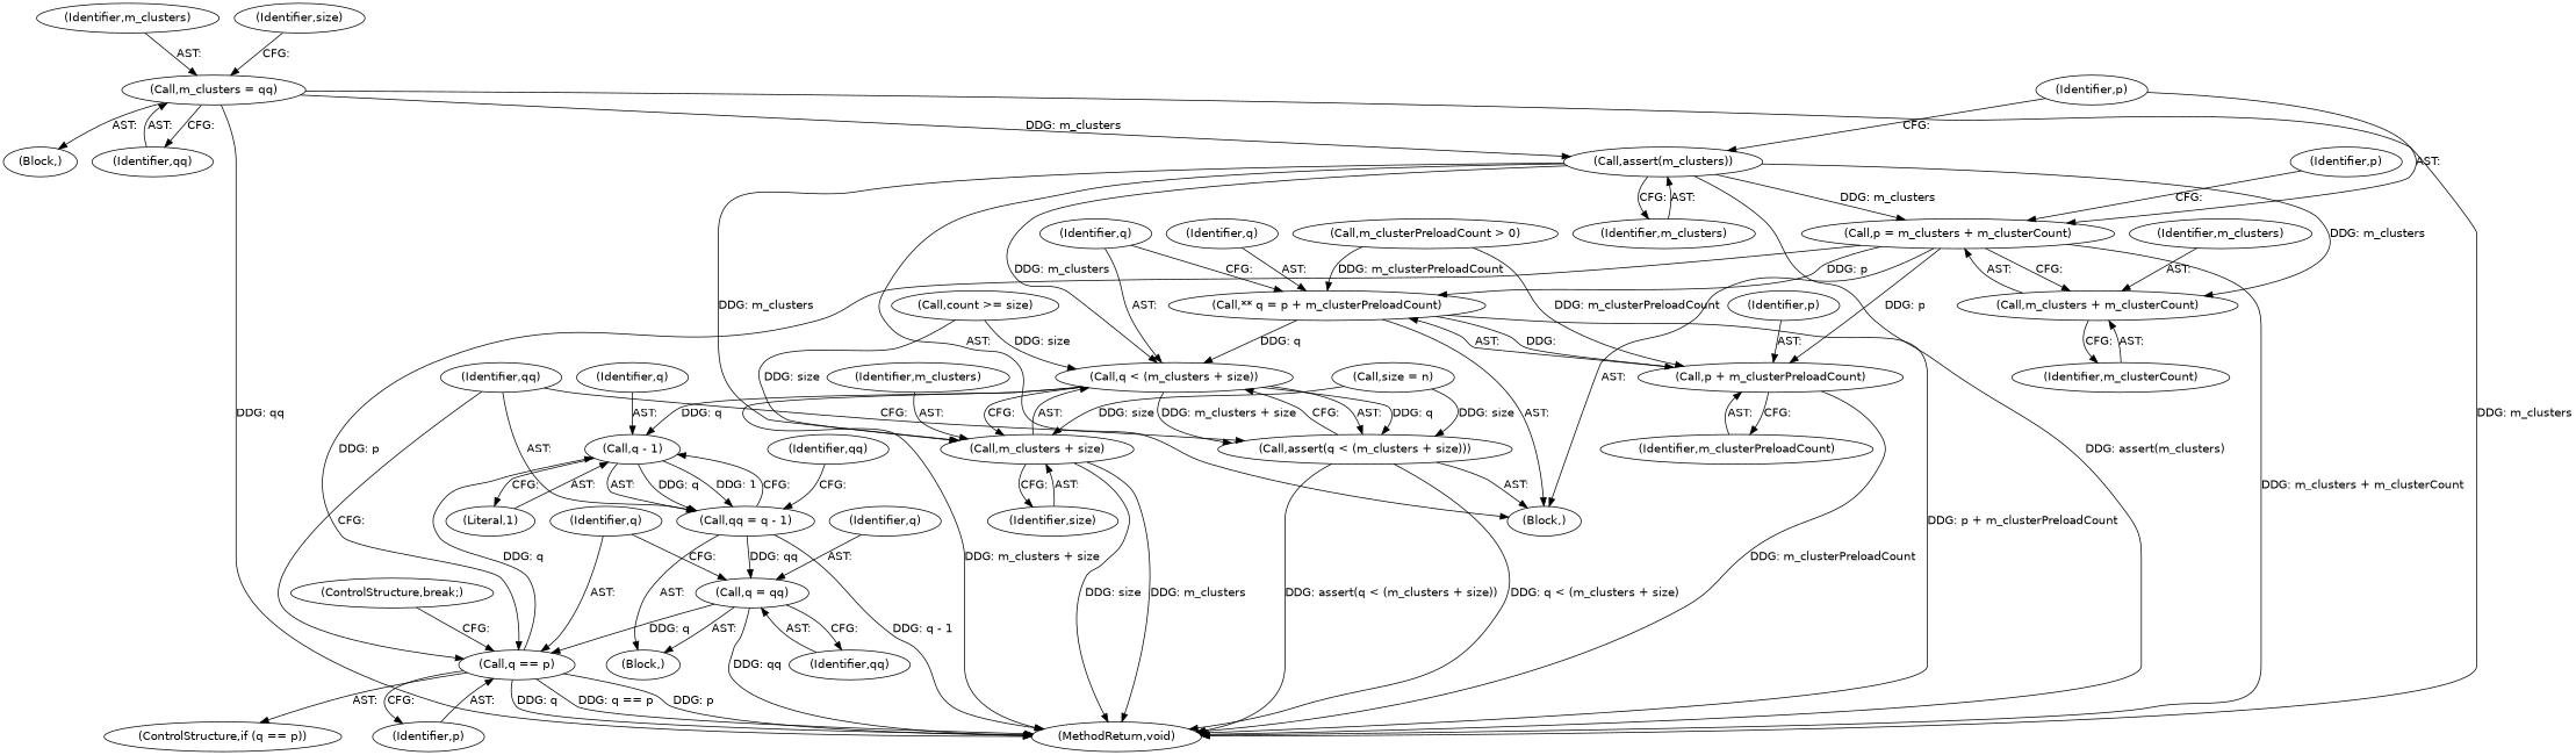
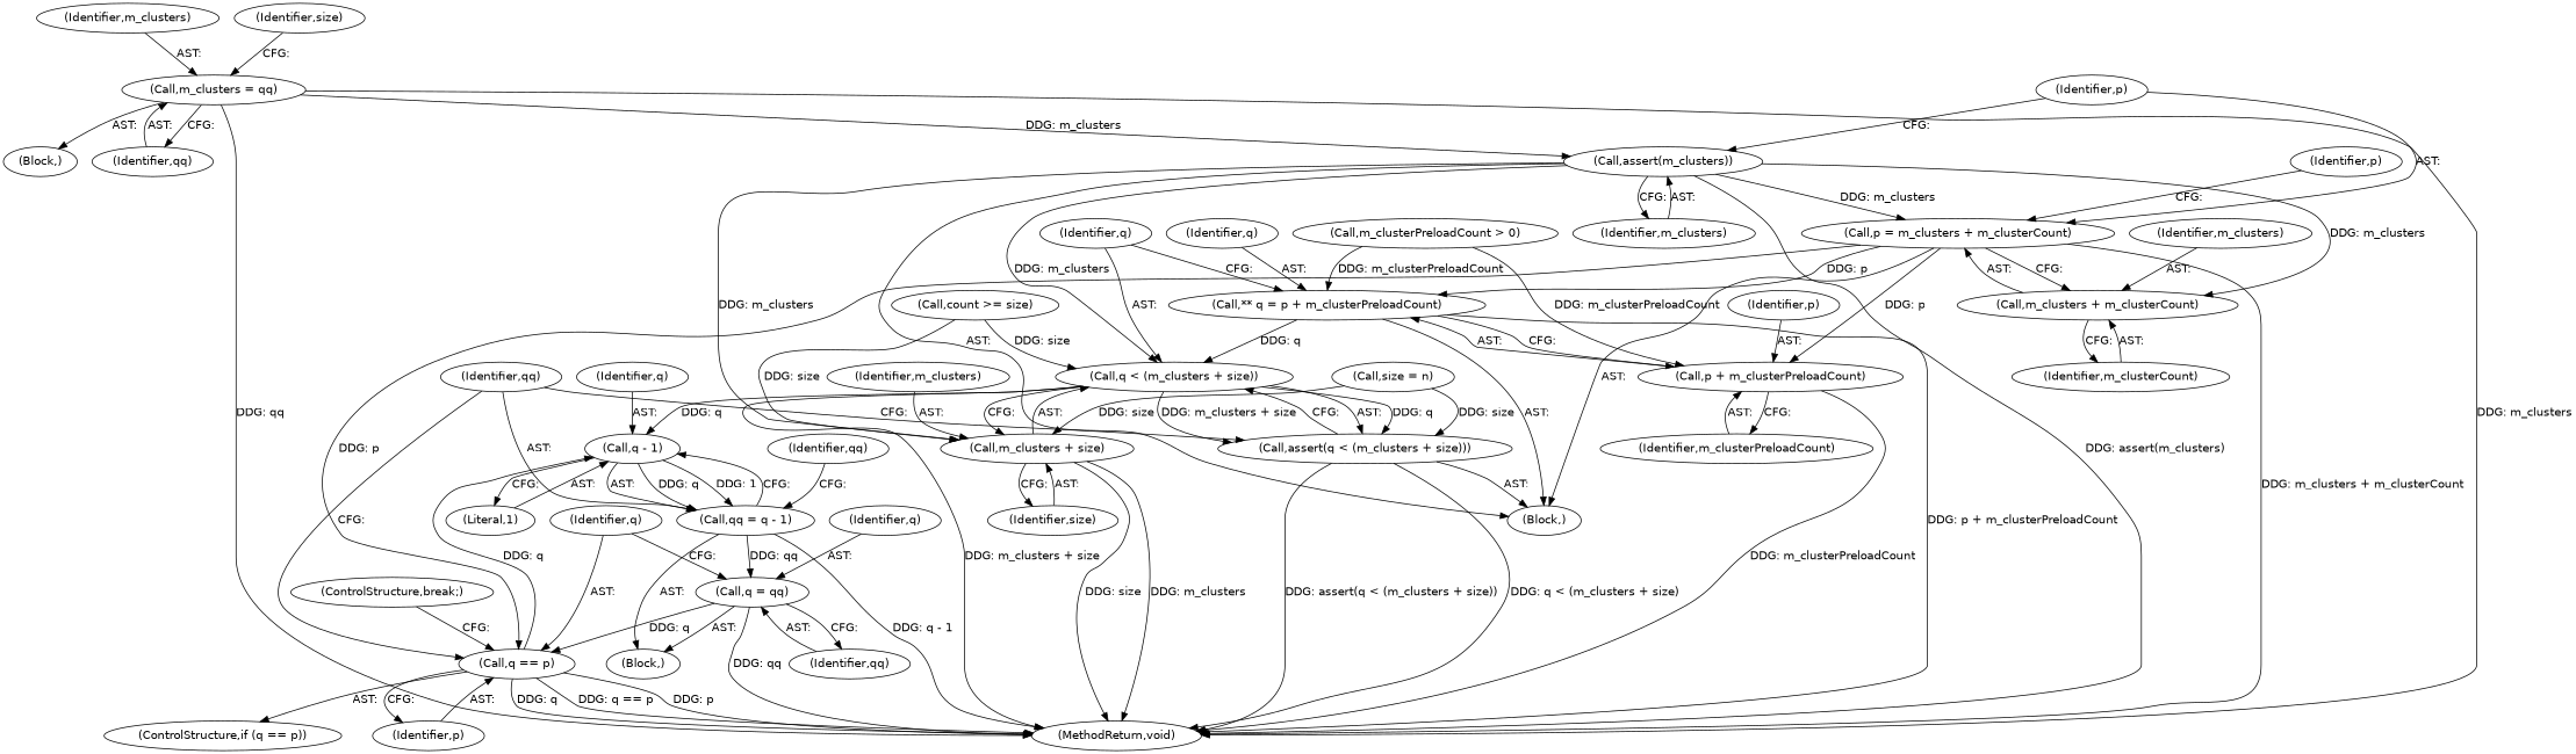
  digraph {
    fontname="DejaVu Sans"
    node [fontname="DejaVu Sans"]
    edge [fontname="DejaVu Sans"]
    n1 [label="(Call,assert(m_clusters))"]
    n2 [label="(Call,p = m_clusters + m_clusterCount)"]
    n3 [label="(Call,q < (m_clusters + size))"]
    n4 [label="(Call,m_clusters + m_clusterCount)"]
    n5 [label="(Call,m_clusters + size)"]
    n6 [label="(MethodReturn,void)"]
    n7 [label="(Identifier,m_clusters)"]
    n8 [label="(Block,)"]
    n9 [label="(Call,** q = p + m_clusterPreloadCount)"]
    n10 [label="(Call,q == p)"]
    n11 [label="(Call,p + m_clusterPreloadCount)"]
    n12 [label="(Call,assert(q < (m_clusters + size)))"]
    n13 [label="(Call,q - 1)"]
    n14 [label="(Identifier,m_clusterCount)"]
    n15 [label="(Identifier,size)"]
    n16 [label="(Call,m_clusters = qq)"]
    n17 [label="(Block,)"]
    n18 [label="(Identifier,qq)"]
    n19 [label="(Identifier,p)"]
    n20 [label="(ControlStructure,if (q == p))"]
    n21 [label="(Identifier,m_clusterPreloadCount)"]
    n22 [label="(Call,qq = q - 1)"]
    n23 [label="(Literal,1)"]
    n24 [label="(Call,q = qq)"]
    n25 [label="(Block,)"]
    n26 [label="(Identifier,qq)"]
    n27 [label="(Identifier,qq)"]
    n28 [label="(Call,size = n)"]
    n29 [label="(Identifier,q)"]
    n30 [label="(Call,count >= size)"]
    n31 [label="(Identifier,p)"]
    n32 [label="(Identifier,q)"]
    n33 [label="(Identifier,p)"]
    n34 [label="(Call,m_clusterPreloadCount > 0)"]
    n35 [label="(Identifier,qq)"]
    n36 [label="(Identifier,m_clusters)"]
    n37 [label="(Identifier,q)"]
    n38 [label="(Identifier,m_clusters)"]
    n39 [label="(Identifier,q)"]
    n40 [label="(Identifier,p)"]
    n41 [label="(ControlStructure,break;)"]
    n42 [label="(Identifier,size)"]
    n43 [label="(Identifier,q)"]
    n44 [label="(Identifier,m_clusters)"]
    n1 -> n2 [label="DDG: m_clusters"]
    n1 -> n3 [label="DDG: m_clusters"]
    n1 -> n4 [label="DDG: m_clusters"]
    n1 -> n5 [label="DDG: m_clusters"]
    n1 -> n6 [label="DDG: assert(m_clusters)"]
    n1 -> n7 [label="CFG: "]
    n1 -> n8 [label="AST: "]
    n2 -> n4 [label="CFG: "]
    n2 -> n6 [label="DDG: m_clusters + m_clusterCount"]
    n2 -> n8 [label="AST: "]
    n2 -> n9 [label="DDG: p"]
    n2 -> n10 [label="DDG: p"]
    n2 -> n11 [label="DDG: p"]
    n3 -> n5 [label="CFG: "]
    n3 -> n6 [label="DDG: m_clusters + size"]
    n3 -> n12 [label="AST: "]
    n3 -> n12 [label="DDG: q"]
    n3 -> n12 [label="DDG: m_clusters + size"]
    n3 -> n13 [label="DDG: q"]
    n4 -> n2 [label="AST: "]
    n4 -> n14 [label="CFG: "]
    n5 -> n3 [label="AST: "]
    n5 -> n6 [label="DDG: size"]
    n5 -> n6 [label="DDG: m_clusters"]
    n5 -> n15 [label="CFG: "]
    n7 -> n1 [label="AST: "]
    n9 -> n3 [label="DDG: q"]
    n9 -> n6 [label="DDG: p + m_clusterPreloadCount"]
    n9 -> n8 [label="AST: "]
-   n9 -> n11 [label="DDG: "]
+   n9 -> n11 [label="CFG: "]
    n10 -> n6 [label="DDG: q == p"]
    n10 -> n6 [label="DDG: p"]
    n10 -> n6 [label="DDG: q"]
    n10 -> n13 [label="DDG: q"]
    n10 -> n19 [label="CFG: "]
    n10 -> n20 [label="AST: "]
    n11 -> n6 [label="DDG: m_clusterPreloadCount"]
    n11 -> n9 [label="AST: "]
    n11 -> n21 [label="CFG: "]
    n12 -> n3 [label="CFG: "]
    n12 -> n6 [label="DDG: q < (m_clusters + size)"]
    n12 -> n6 [label="DDG: assert(q < (m_clusters + size))"]
    n12 -> n8 [label="AST: "]
    n13 -> n22 [label="AST: "]
    n13 -> n22 [label="DDG: q"]
    n13 -> n22 [label="DDG: 1"]
    n13 -> n23 [label="CFG: "]
    n14 -> n4 [label="AST: "]
    n15 -> n5 [label="AST: "]
    n16 -> n1 [label="DDG: m_clusters"]
    n16 -> n6 [label="DDG: qq"]
    n16 -> n6 [label="DDG: m_clusters"]
    n16 -> n17 [label="AST: "]
    n16 -> n18 [label="CFG: "]
    n18 -> n16 [label="AST: "]
    n19 -> n10 [label="AST: "]
    n21 -> n11 [label="AST: "]
    n22 -> n6 [label="DDG: q - 1"]
    n22 -> n13 [label="CFG: "]
    n22 -> n24 [label="DDG: qq"]
    n22 -> n25 [label="AST: "]
    n23 -> n13 [label="AST: "]
    n24 -> n6 [label="DDG: qq"]
    n24 -> n10 [label="DDG: q"]
    n24 -> n25 [label="AST: "]
    n24 -> n26 [label="CFG: "]
    n26 -> n24 [label="AST: "]
    n27 -> n22 [label="CFG: "]
    n28 -> n5 [label="DDG: size"]
    n28 -> n12 [label="DDG: size"]
    n29 -> n24 [label="AST: "]
    n30 -> n3 [label="DDG: size"]
    n30 -> n5 [label="DDG: size"]
    n31 -> n11 [label="AST: "]
    n32 -> n13 [label="AST: "]
    n33 -> n2 [label="CFG: "]
    n34 -> n9 [label="DDG: m_clusterPreloadCount"]
    n34 -> n11 [label="DDG: m_clusterPreloadCount"]
    n35 -> n10 [label="CFG: "]
    n35 -> n12 [label="CFG: "]
    n35 -> n22 [label="AST: "]
    n36 -> n4 [label="AST: "]
    n37 -> n9 [label="AST: "]
    n38 -> n16 [label="AST: "]
    n39 -> n10 [label="AST: "]
    n39 -> n24 [label="CFG: "]
    n40 -> n1 [label="CFG: "]
    n40 -> n2 [label="AST: "]
    n41 -> n10 [label="CFG: "]
    n42 -> n16 [label="CFG: "]
    n43 -> n3 [label="AST: "]
    n43 -> n9 [label="CFG: "]
    n44 -> n5 [label="AST: "]
  }
